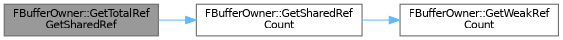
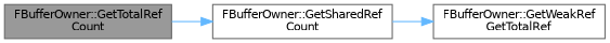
  digraph {
    rankdir=LR
    node [color=grey40 fillcolor=white fontname=Helvetica fontsize=10 shape=box style=filled]
    edge [color=steelblue1 fontname=Helvetica fontsize=10 labelfontname=Helvetica labelfontsize=10 style=solid]
-   n1 [color=gray40 fillcolor=grey60 fontcolor=black height=0.2 label="FBufferOwner::GetTotalRef\lGetSharedRef" width=0.4]
+   n1 [color=gray40 fillcolor=grey60 fontcolor=black height=0.2 label="FBufferOwner::GetTotalRef\lCount" width=0.4]
    n2 [height=0.2 label="FBufferOwner::GetSharedRef\lCount" width=0.4]
-   n3 [height=0.2 label="FBufferOwner::GetWeakRef\lCount" width=0.4]
+   n3 [height=0.2 label="FBufferOwner::GetWeakRef\lGetTotalRef" width=0.4]
    n1 -> n2
    n2 -> n3
  }
